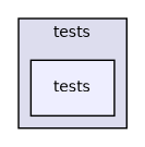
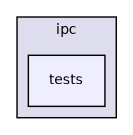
  digraph {
    compound=true
    rankdir=LR
    n1 [fillcolor="#eeeeff" fontname=Helvetica fontsize=10 label=tests pencolor=black shape=box style=filled]
    subgraph cluster_1 {
      bgcolor="#ddddee"
      fontname=Helvetica
      fontsize=10
-     label=tests
+     label=ipc
      pencolor=black
      n1
    }
  }
